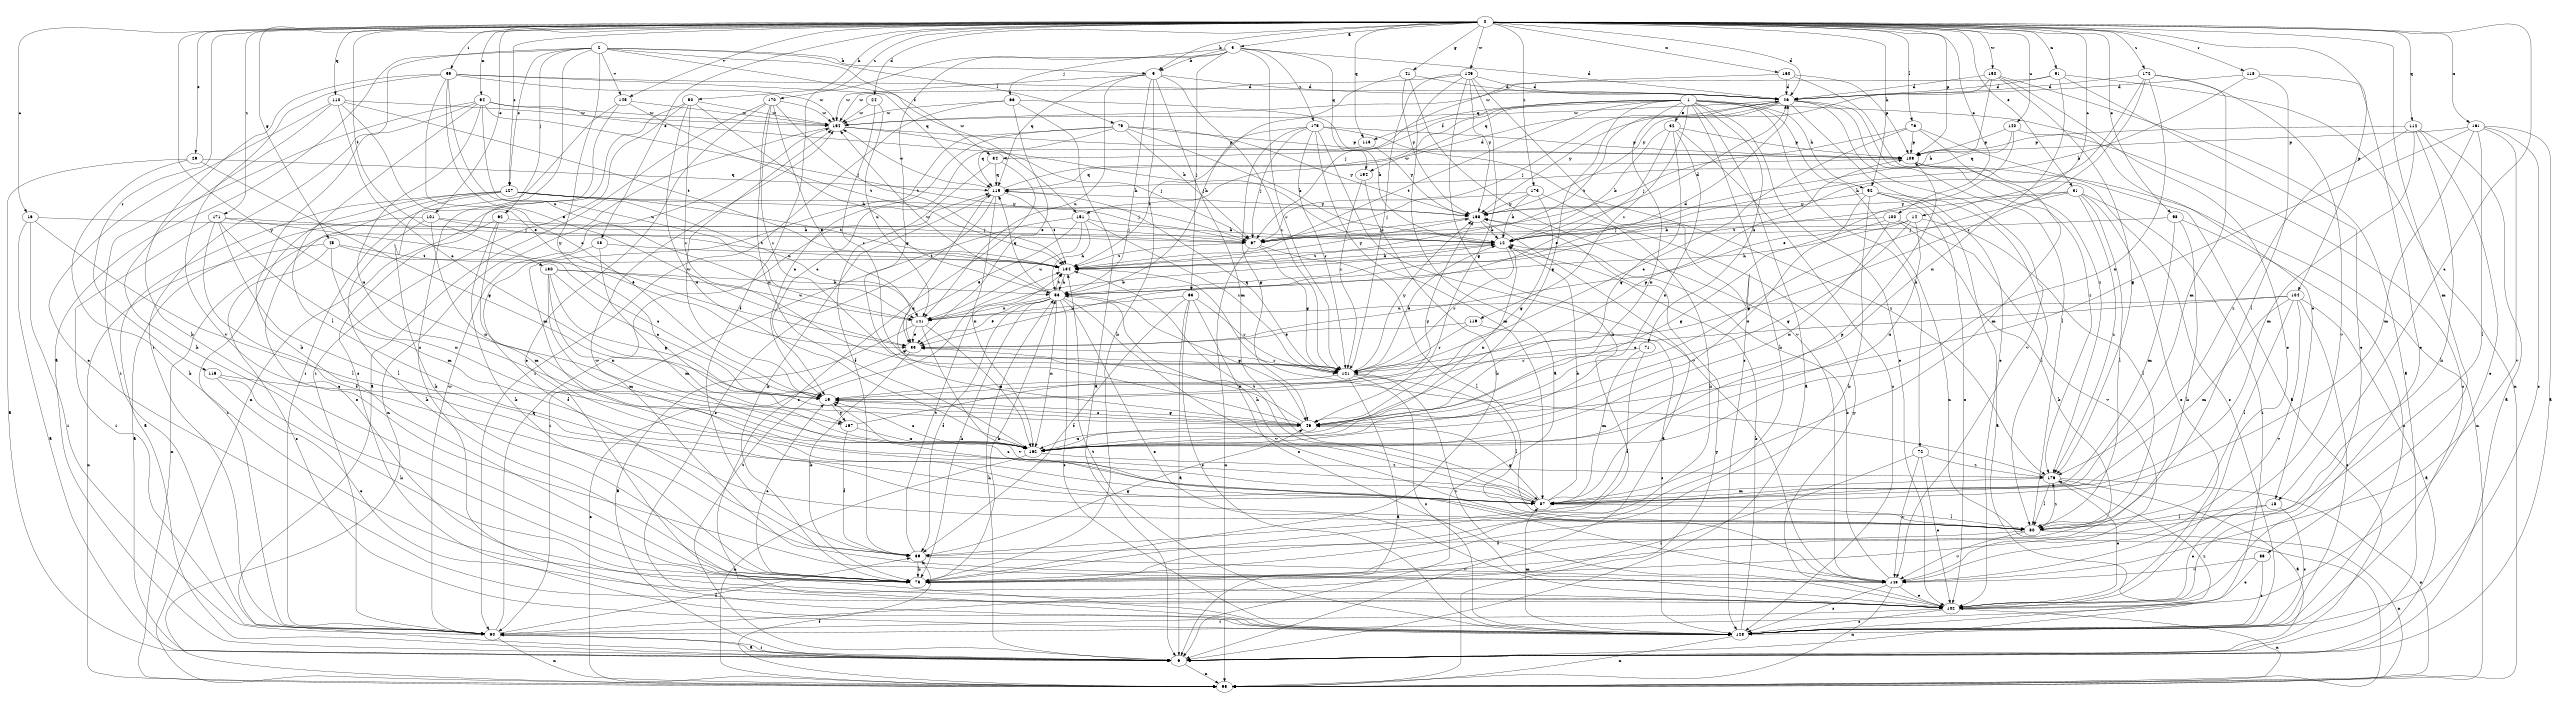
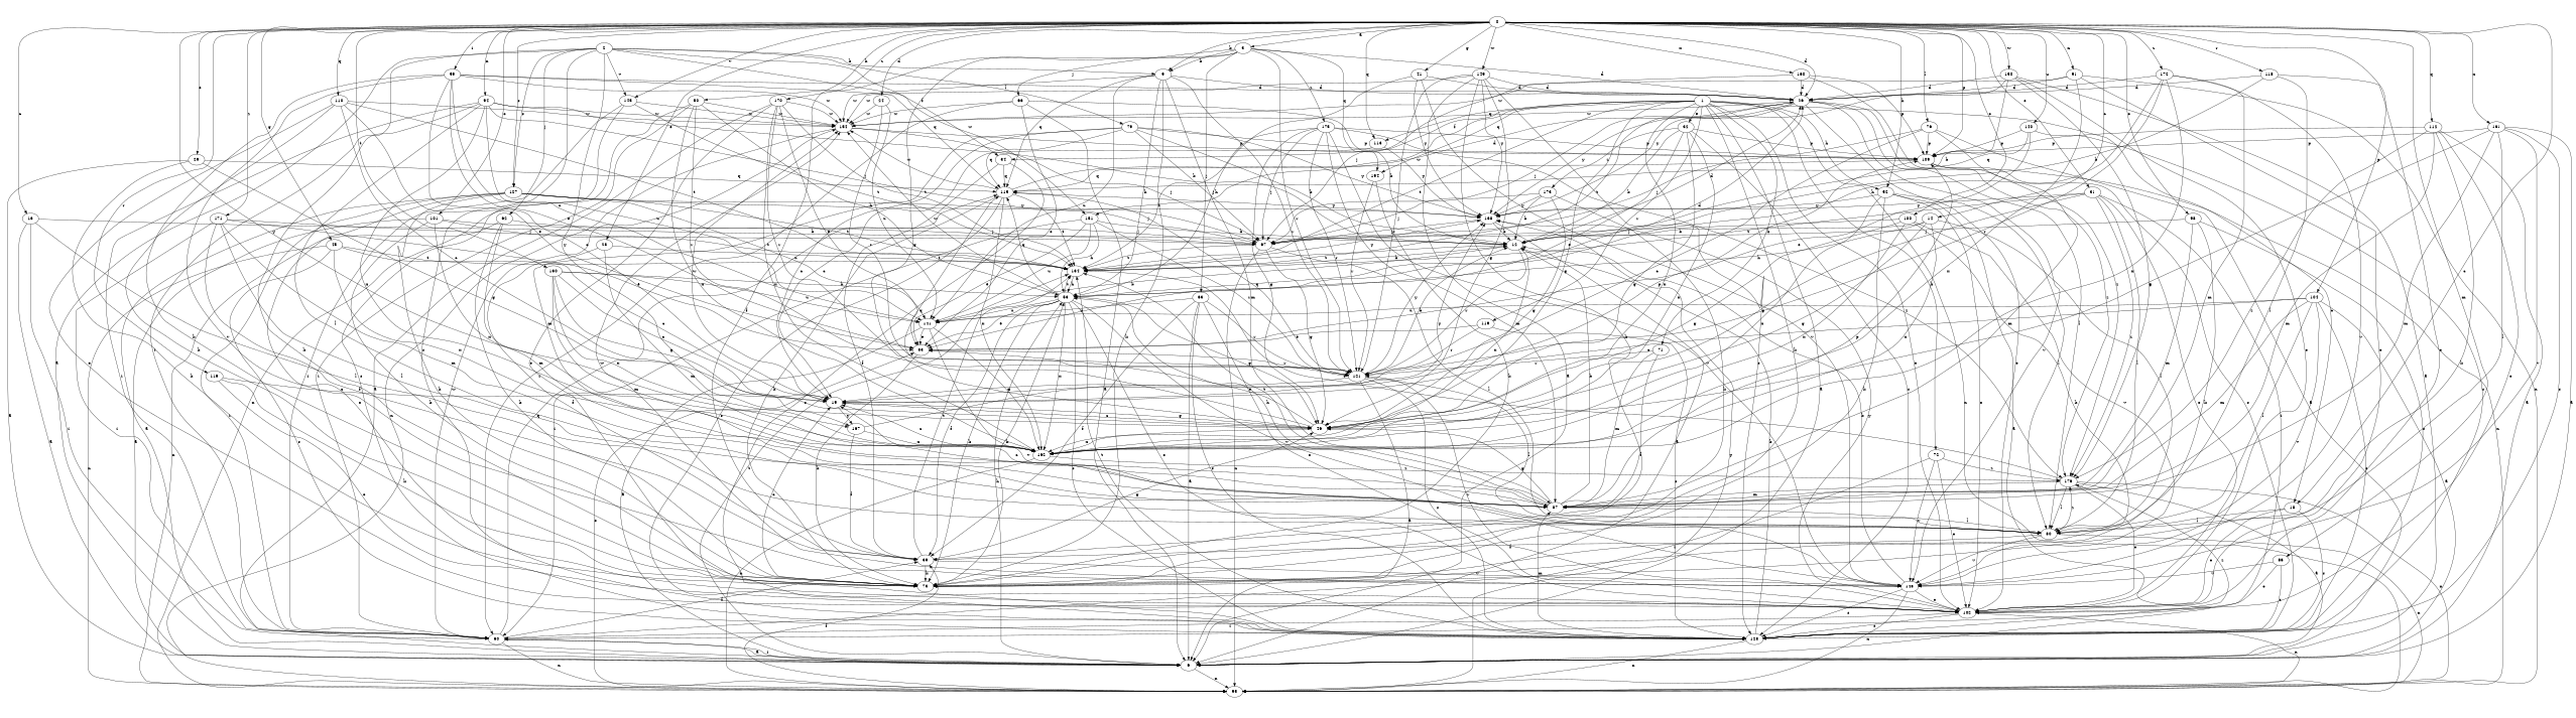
  strict digraph {
    0
    3
    9
    14
    16
    18
    24
    26
    28
    29
    31
    41
    45
    50
    52
    59
    76
    86
    91
    94
    98
    100
    101
    104
    109
    110
    112
    113
    116
    118
    127
    130
    140
    145
    149
    150
    160
    161
    167
    170
    171
    172
    173
    46
    n45 [label=194]
    39
    63
    66
    121
    175
    73
    53
    87
    115
    141
    154
    162
    12
    80
    6
    60
    102
    128
    134
    67
    148
    168
    176
    95
    19
    33
    1
    32
    34
    71
    72
    119
    151
    2
    62
    79
    0 -> 3 [label=a]
    0 -> 9 [label=b]
    0 -> 14 [label=c]
    0 -> 16 [label=c]
    0 -> 18 [label=c]
    0 -> 24 [label=d]
    0 -> 26 [label=d]
    0 -> 28 [label=e]
    0 -> 29 [label=e]
    0 -> 31 [label=e]
    0 -> 41 [label=g]
    0 -> 45 [label=g]
    0 -> 50 [label=h]
    0 -> 52 [label=h]
    0 -> 59 [label=i]
    0 -> 76 [label=l]
    0 -> 86 [label=m]
    0 -> 91 [label=n]
    0 -> 94 [label=n]
    0 -> 98 [label=o]
    0 -> 100 [label=o]
    0 -> 101 [label=o]
    0 -> 104 [label=p]
    0 -> 109 [label=p]
    0 -> 110 [label=q]
    0 -> 112 [label=q]
    0 -> 113 [label=q]
    0 -> 116 [label=r]
    0 -> 118 [label=r]
    0 -> 127 [label=s]
    0 -> 130 [label=t]
    0 -> 140 [label=u]
    0 -> 145 [label=v]
    0 -> 149 [label=w]
    0 -> 150 [label=w]
    0 -> 160 [label=x]
    0 -> 161 [label=x]
    0 -> 167 [label=y]
    0 -> 170 [label=z]
    0 -> 171 [label=z]
    0 -> 172 [label=z]
-   0 -> 173 [label=z]
+   32 -> 173 [label=z]
    3 -> 9 [label=b]
    3 -> 26 [label=d]
    3 -> 46 [label=g]
    3 -> n45 [label=q]
    3 -> 39 [label=f]
    3 -> 63 [label=j]
    3 -> 66 [label=j]
    3 -> 121 [label=r]
    3 -> 175 [label=z]
    9 -> 26 [label=d]
    9 -> 121 [label=r]
    9 -> 73 [label=k]
    9 -> 53 [label=h]
    9 -> 87 [label=m]
    9 -> 115 [label=q]
    9 -> 141 [label=u]
    9 -> 154 [label=w]
    14 -> 46 [label=g]
    14 -> 53 [label=h]
    14 -> 162 [label=x]
    14 -> 12 [label=b]
    14 -> 80 [label=l]
    16 -> 12 [label=b]
    16 -> 80 [label=l]
    16 -> 6 [label=a]
    16 -> 60 [label=i]
    18 -> 80 [label=l]
    18 -> 102 [label=o]
    18 -> 128 [label=s]
    24 -> 121 [label=r]
    24 -> 141 [label=u]
    24 -> 154 [label=w]
    26 -> 154 [label=w]
    26 -> 80 [label=l]
    26 -> 102 [label=o]
    26 -> 134 [label=t]
    26 -> 67 [label=j]
    26 -> 148 [label=v]
    26 -> 168 [label=y]
    26 -> 176 [label=z]
    28 -> 39 [label=f]
    28 -> 87 [label=m]
    28 -> 134 [label=t]
    29 -> 46 [label=g]
    29 -> 73 [label=k]
    29 -> 115 [label=q]
    29 -> 6 [label=a]
    31 -> 46 [label=g]
    31 -> 80 [label=l]
    31 -> 60 [label=i]
    31 -> 102 [label=o]
    31 -> 134 [label=t]
    31 -> 168 [label=y]
    31 -> 176 [label=z]
    41 -> 26 [label=d]
    41 -> 53 [label=h]
    41 -> 148 [label=v]
    41 -> 168 [label=y]
    45 -> 162 [label=x]
    45 -> 128 [label=s]
    45 -> 134 [label=t]
    45 -> 95 [label=n]
    45 -> 19 [label=c]
    50 -> 121 [label=r]
    50 -> 53 [label=h]
    50 -> 154 [label=w]
    50 -> 162 [label=x]
    50 -> 60 [label=i]
    50 -> 95 [label=n]
    52 -> 73 [label=k]
    52 -> 162 [label=x]
    52 -> 80 [label=l]
    52 -> 6 [label=a]
    52 -> 102 [label=o]
    52 -> 168 [label=y]
    59 -> 26 [label=d]
    59 -> 73 [label=k]
    59 -> 115 [label=q]
    59 -> 141 [label=u]
    59 -> 154 [label=w]
    59 -> 148 [label=v]
    59 -> 19 [label=c]
    59 -> 33 [label=e]
    76 -> 109 [label=p]
    76 -> 87 [label=m]
    76 -> 6 [label=a]
    76 -> 67 [label=j]
    76 -> 19 [label=c]
    86 -> 102 [label=o]
    86 -> 128 [label=s]
    86 -> 148 [label=v]
    91 -> 26 [label=d]
    91 -> 154 [label=w]
    91 -> 162 [label=x]
    91 -> 102 [label=o]
    91 -> 95 [label=n]
    94 -> 73 [label=k]
    94 -> 141 [label=u]
    94 -> 154 [label=w]
    94 -> 162 [label=x]
    94 -> 12 [label=b]
    94 -> 80 [label=l]
    94 -> 60 [label=i]
    94 -> 67 [label=j]
    98 -> 73 [label=k]
    98 -> 87 [label=m]
    98 -> 128 [label=s]
    98 -> 67 [label=j]
    100 -> 46 [label=g]
    100 -> 73 [label=k]
    100 -> 162 [label=x]
    100 -> 67 [label=j]
    100 -> 148 [label=v]
    101 -> 73 [label=k]
    101 -> 162 [label=x]
    101 -> 6 [label=a]
    101 -> 134 [label=t]
    101 -> 67 [label=j]
    104 -> 87 [label=m]
    104 -> 141 [label=u]
    104 -> 80 [label=l]
    104 -> 6 [label=a]
    104 -> 128 [label=s]
    104 -> 148 [label=v]
    104 -> 19 [label=c]
    109 -> 115 [label=q]
    109 -> 128 [label=s]
    109 -> 95 [label=n]
    110 -> 73 [label=k]
    110 -> 154 [label=w]
    110 -> 102 [label=o]
    110 -> 134 [label=t]
    110 -> 19 [label=c]
    110 -> 33 [label=e]
    112 -> 109 [label=p]
    112 -> 73 [label=k]
    112 -> 87 [label=m]
    112 -> 6 [label=a]
    112 -> 102 [label=o]
    112 -> 176 [label=z]
    113 -> 168 [label=y]
    113 -> 19 [label=c]
    116 -> 73 [label=k]
    116 -> 102 [label=o]
    116 -> 19 [label=c]
    118 -> 26 [label=d]
    118 -> 12 [label=b]
    118 -> 80 [label=l]
    118 -> 102 [label=o]
    127 -> 73 [label=k]
    127 -> 141 [label=u]
    127 -> 6 [label=a]
    127 -> 60 [label=i]
    127 -> 102 [label=o]
    127 -> 134 [label=t]
    127 -> 67 [label=j]
    127 -> 168 [label=y]
    130 -> 46 [label=g]
    130 -> 53 [label=h]
    130 -> 87 [label=m]
    130 -> 141 [label=u]
    130 -> 162 [label=x]
    130 -> 19 [label=c]
    140 -> 109 [label=p]
    140 -> 115 [label=q]
    140 -> 128 [label=s]
    140 -> 33 [label=e]
    145 -> 154 [label=w]
    145 -> 60 [label=i]
    145 -> 128 [label=s]
    145 -> 134 [label=t]
    149 -> 26 [label=d]
    149 -> 46 [label=g]
    149 -> 121 [label=r]
    149 -> 73 [label=k]
    149 -> 154 [label=w]
    149 -> 6 [label=a]
    149 -> 128 [label=s]
    149 -> 168 [label=y]
    150 -> 26 [label=d]
    150 -> 12 [label=b]
    150 -> 6 [label=a]
    150 -> 102 [label=o]
    150 -> 168 [label=y]
    150 -> 176 [label=z]
    160 -> 26 [label=d]
    160 -> 109 [label=p]
    160 -> 67 [label=j]
    160 -> 176 [label=z]
    161 -> 109 [label=p]
    161 -> 46 [label=g]
    161 -> 87 [label=m]
    161 -> 80 [label=l]
    161 -> 6 [label=a]
    161 -> 128 [label=s]
    161 -> 148 [label=v]
    167 -> 39 [label=f]
    167 -> 162 [label=x]
    167 -> 168 [label=y]
    170 -> 121 [label=r]
    170 -> 154 [label=w]
    170 -> 162 [label=x]
    170 -> 6 [label=a]
    170 -> 102 [label=o]
    170 -> 134 [label=t]
    170 -> 33 [label=e]
    171 -> 39 [label=f]
    171 -> 87 [label=m]
    171 -> 80 [label=l]
    171 -> 60 [label=i]
    171 -> 67 [label=j]
    171 -> 33 [label=e]
    172 -> 26 [label=d]
    172 -> 121 [label=r]
    172 -> 53 [label=h]
    172 -> 87 [label=m]
    172 -> 162 [label=x]
    172 -> 148 [label=v]
    173 -> 46 [label=g]
    173 -> 73 [label=k]
    173 -> 12 [label=b]
    173 -> 67 [label=j]
    173 -> 168 [label=y]
    46 -> 115 [label=q]
    46 -> 162 [label=x]
    46 -> 19 [label=c]
    46 -> 33 [label=e]
    n45 -> 121 [label=r]
    n45 -> 73 [label=k]
    39 -> 46 [label=g]
    39 -> 73 [label=k]
    39 -> 134 [label=t]
    39 -> 148 [label=v]
    63 -> 39 [label=f]
    63 -> 121 [label=r]
    63 -> 141 [label=u]
    63 -> 6 [label=a]
    63 -> 102 [label=o]
    63 -> 128 [label=s]
    66 -> 154 [label=w]
    66 -> 12 [label=b]
    66 -> 6 [label=a]
    66 -> 60 [label=i]
    66 -> 33 [label=e]
    121 -> 115 [label=q]
    121 -> 12 [label=b]
    121 -> 80 [label=l]
    121 -> 6 [label=a]
    121 -> 128 [label=s]
    121 -> 168 [label=y]
    121 -> 19 [label=c]
    175 -> 109 [label=p]
    175 -> 46 [label=g]
    175 -> 121 [label=r]
    175 -> 87 [label=m]
    175 -> 134 [label=t]
    175 -> 67 [label=j]
    175 -> 148 [label=v]
    175 -> 176 [label=z]
    73 -> 53 [label=h]
    73 -> 19 [label=c]
    53 -> 26 [label=d]
    53 -> 46 [label=g]
    53 -> 39 [label=f]
    53 -> 73 [label=k]
    53 -> 115 [label=q]
    53 -> 141 [label=u]
    53 -> 154 [label=w]
    53 -> 162 [label=x]
    53 -> 102 [label=o]
    53 -> 128 [label=s]
    53 -> 134 [label=t]
    53 -> 148 [label=v]
    53 -> 33 [label=e]
    87 -> 109 [label=p]
    87 -> 46 [label=g]
    87 -> 53 [label=h]
    87 -> 12 [label=b]
    87 -> 80 [label=l]
    87 -> 134 [label=t]
    87 -> 19 [label=c]
    115 -> 26 [label=d]
    115 -> 73 [label=k]
    115 -> 154 [label=w]
    115 -> 162 [label=x]
    115 -> 128 [label=s]
    115 -> 134 [label=t]
    115 -> 168 [label=y]
    141 -> 162 [label=x]
    141 -> 12 [label=b]
    141 -> 6 [label=a]
    141 -> 148 [label=v]
    141 -> 33 [label=e]
    154 -> 109 [label=p]
    154 -> 67 [label=j]
    154 -> 95 [label=n]
    162 -> 176 [label=z]
    162 -> 95 [label=n]
    162 -> 19 [label=c]
    12 -> 26 [label=d]
    12 -> 121 [label=r]
    12 -> 162 [label=x]
    12 -> 134 [label=t]
    80 -> 39 [label=f]
    80 -> 148 [label=v]
    80 -> 176 [label=z]
    80 -> 95 [label=n]
    6 -> 53 [label=h]
    6 -> 60 [label=i]
    6 -> 134 [label=t]
    6 -> 95 [label=n]
    60 -> 39 [label=f]
    60 -> 115 [label=q]
    60 -> 154 [label=w]
    60 -> 6 [label=a]
    60 -> 95 [label=n]
    102 -> 121 [label=r]
    102 -> 60 [label=i]
    102 -> 128 [label=s]
    102 -> 168 [label=y]
    102 -> 95 [label=n]
    128 -> 87 [label=m]
    128 -> 12 [label=b]
    128 -> 134 [label=t]
    128 -> 176 [label=z]
    128 -> 95 [label=n]
    134 -> 53 [label=h]
    134 -> 12 [label=b]
    134 -> 168 [label=y]
-   67 -> 121 [label=g]
+   67 -> 46 [label=g]
    67 -> 80 [label=l]
    67 -> 134 [label=t]
    67 -> 95 [label=n]
    148 -> 154 [label=w]
    148 -> 12 [label=b]
    148 -> 102 [label=o]
    148 -> 128 [label=s]
    148 -> 95 [label=n]
    168 -> 12 [label=b]
    168 -> 6 [label=a]
    168 -> 67 [label=j]
    176 -> 87 [label=m]
    176 -> 80 [label=l]
    176 -> 6 [label=a]
    176 -> 102 [label=o]
    176 -> 134 [label=t]
    176 -> 95 [label=n]
    95 -> 39 [label=f]
    95 -> 168 [label=y]
    95 -> 33 [label=e]
    19 -> 109 [label=p]
    19 -> 167 [label=y]
    19 -> 46 [label=g]
    19 -> 154 [label=w]
    33 -> 121 [label=r]
    33 -> 73 [label=k]
    1 -> 18 [label=c]
    1 -> 52 [label=h]
    1 -> 113 [label=q]
    1 -> 46 [label=g]
    1 -> n45 [label=q]
    1 -> 73 [label=k]
    1 -> 162 [label=x]
    1 -> 6 [label=a]
    1 -> 102 [label=o]
    1 -> 134 [label=t]
    1 -> 95 [label=n]
    1 -> 32 [label=e]
    1 -> 34 [label=f]
    1 -> 71 [label=k]
    1 -> 72 [label=k]
    1 -> 119 [label=r]
    1 -> 151 [label=w]
    32 -> 109 [label=p]
    32 -> 46 [label=g]
    32 -> 162 [label=x]
    32 -> 12 [label=b]
    32 -> 128 [label=s]
    32 -> 33 [label=e]
    34 -> 39 [label=f]
    34 -> 115 [label=q]
    34 -> 128 [label=s]
    71 -> 39 [label=f]
    71 -> 121 [label=r]
    71 -> 87 [label=m]
    72 -> 60 [label=i]
    72 -> 102 [label=o]
    72 -> 148 [label=v]
    72 -> 176 [label=z]
    119 -> 121 [label=r]
    119 -> 128 [label=s]
    119 -> 33 [label=e]
    151 -> 121 [label=r]
    151 -> 53 [label=h]
    151 -> 141 [label=u]
    151 -> 12 [label=b]
    151 -> 60 [label=i]
    151 -> 33 [label=e]
    2 -> 9 [label=b]
    2 -> 127 [label=s]
    2 -> 145 [label=v]
    2 -> 167 [label=y]
    2 -> 6 [label=a]
    2 -> 60 [label=i]
    2 -> 128 [label=s]
    2 -> 34 [label=f]
    2 -> 151 [label=w]
    2 -> 62 [label=j]
    2 -> 79 [label=l]
    62 -> 73 [label=k]
    62 -> 87 [label=m]
    62 -> 67 [label=j]
    62 -> 95 [label=n]
    79 -> 109 [label=p]
    79 -> 87 [label=m]
    79 -> 115 [label=q]
    79 -> 12 [label=b]
    79 -> 67 [label=j]
    79 -> 168 [label=y]
    79 -> 19 [label=c]
  }
